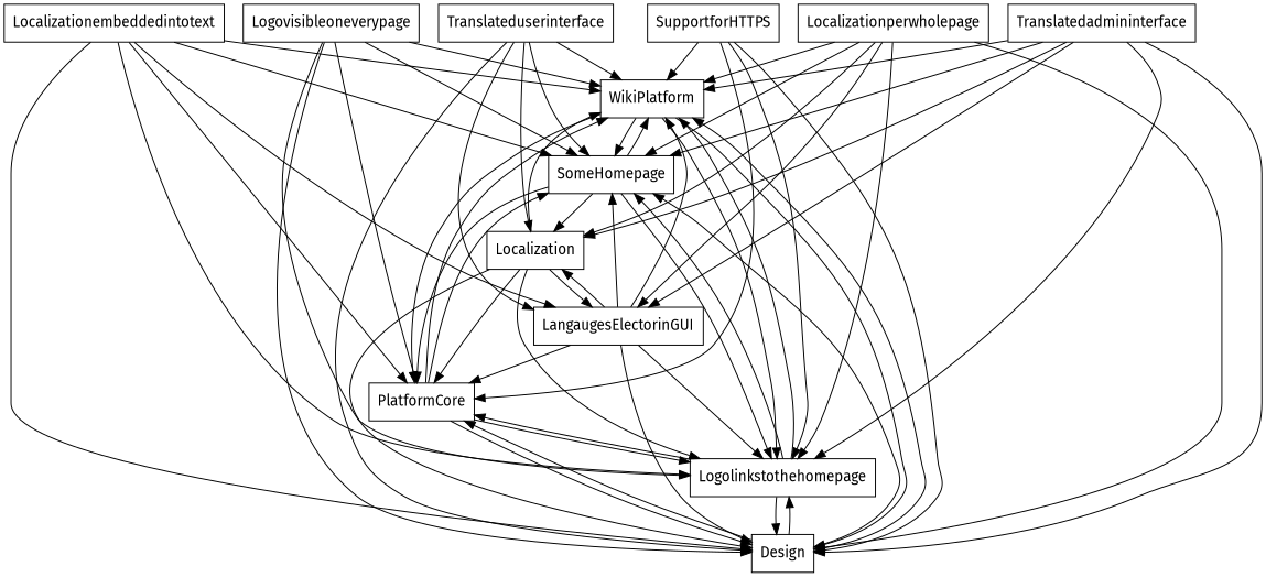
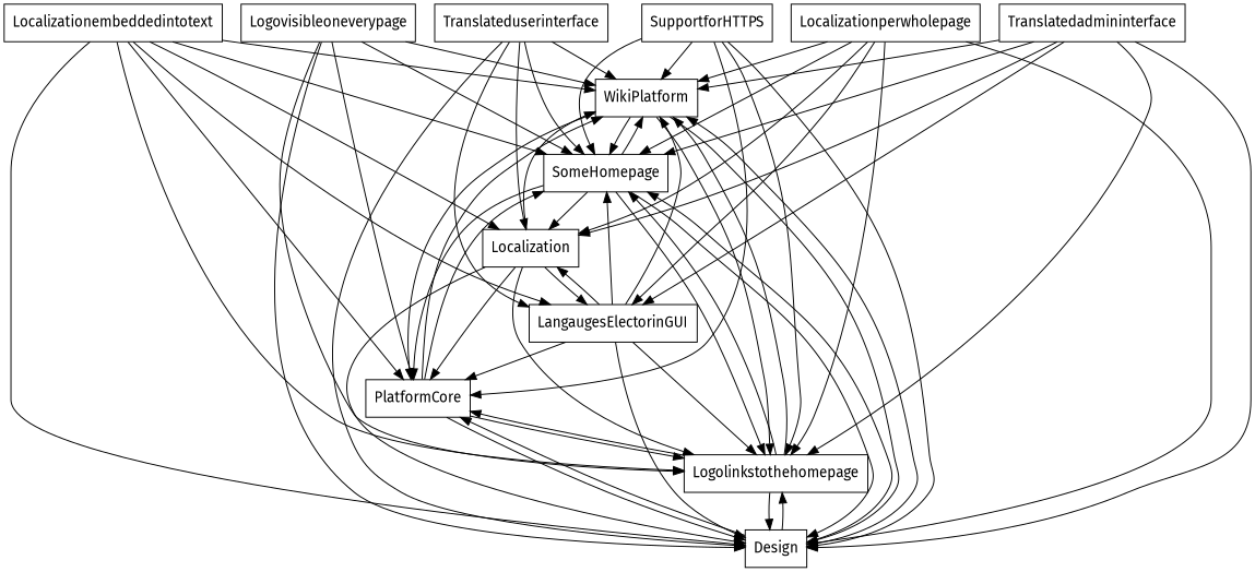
  digraph {
    fontname="Fira Sans"
    rankdir=TB
    node [fontname="Fira Sans" shape=box]
    edge [arrowhead=normal fontname="Fira Sans"]
    n1 [label=Logovisibleoneverypage]
    n2 [label=WikiPlatform]
    n3 [label=SomeHomepage]
    n4 [label=Design]
    n5 [label=Logolinkstothehomepage]
    n6 [label=PlatformCore]
    n7 [label=Localization]
    n8 [label=LangaugesElectorinGUI]
    n9 [label=Translateduserinterface]
    n10 [label=Localizationembeddedintotext]
    n11 [label=Localizationperwholepage]
    n12 [label=SupportforHTTPS]
    n13 [label=Translatedadmininterface]
    n1 -> n2
    n1 -> n3
    n1 -> n4
    n1 -> n5
    n1 -> n6
    n2 -> n3
    n2 -> n4
    n2 -> n5
    n2 -> n6
    n3 -> n2
+   n3 -> n4
    n3 -> n5
    n3 -> n6
    n3 -> n7
    n4 -> n2
    n4 -> n3
    n4 -> n5
    n4 -> n6
    n5 -> n2
    n5 -> n3
    n5 -> n4
    n5 -> n6
    n6 -> n2
    n6 -> n3
    n6 -> n4
    n6 -> n5
    n7 -> n2
    n7 -> n4
    n7 -> n5
    n7 -> n6
    n7 -> n8
    n8 -> n2
    n8 -> n3
    n8 -> n4
    n8 -> n5
    n8 -> n6
    n8 -> n7
    n9 -> n2
    n9 -> n3
    n9 -> n4
    n9 -> n7
    n9 -> n8
    n10 -> n2
    n10 -> n3
    n10 -> n4
    n10 -> n5
    n10 -> n6
+   n10 -> n7
    n10 -> n8
    n11 -> n2
    n11 -> n3
    n11 -> n4
    n11 -> n5
    n11 -> n7
    n11 -> n8
    n12 -> n2
+   n12 -> n3
    n12 -> n4
    n12 -> n5
    n12 -> n6
    n13 -> n2
    n13 -> n3
    n13 -> n4
    n13 -> n5
    n13 -> n7
    n13 -> n8
  }
